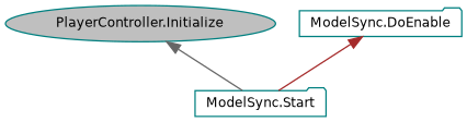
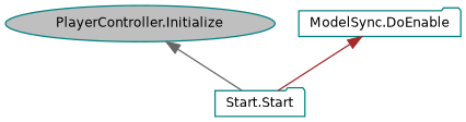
  digraph {
    rankdir=TB
    node [color=teal fillcolor=white fontname=Helvetica fontsize=10 shape=folder style=filled]
    edge [dir=back fontname=Helvetica fontsize=10 labelfontname=Helvetica labelfontsize=10 style=solid]
    n1 [fillcolor=grey75 fontcolor=black height=0.2 label="PlayerController.Initialize" shape=ellipse width=0.4]
-   n2 [height=0.2 label="ModelSync.Start" width=0.4]
+   n2 [height=0.2 label="Start.Start" width=0.4]
    n3 [height=0.2 label="ModelSync.DoEnable" width=0.4]
    n1 -> n2 [color=gray40]
    n3 -> n2 [color=brown]
  }
